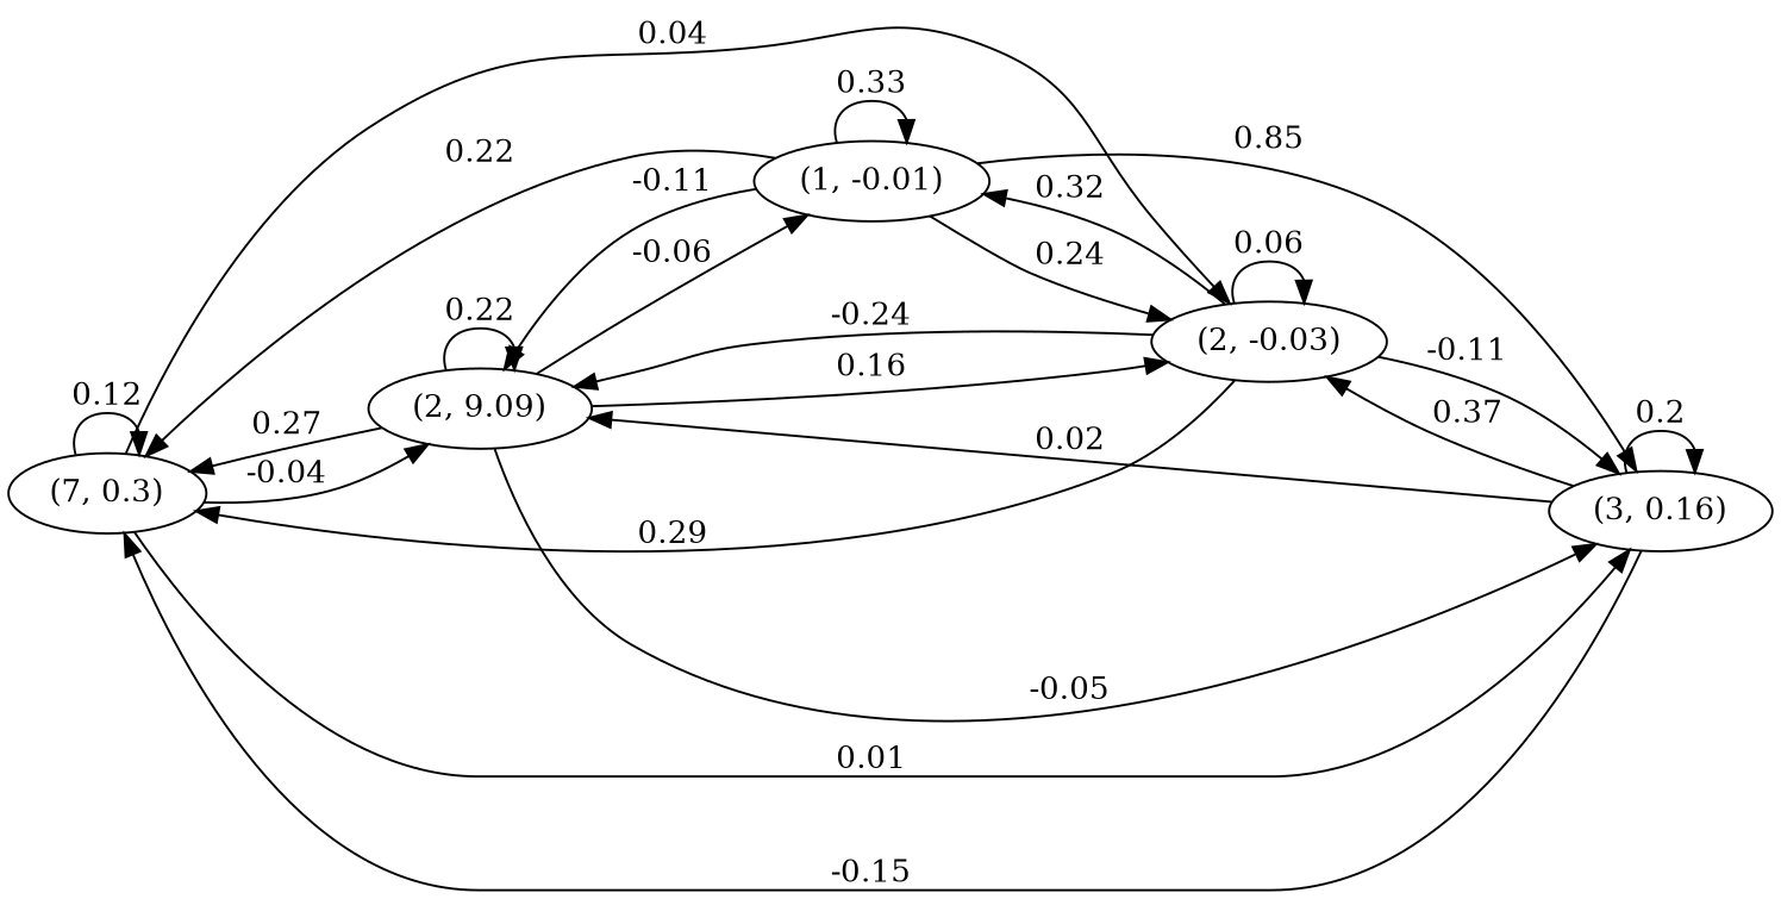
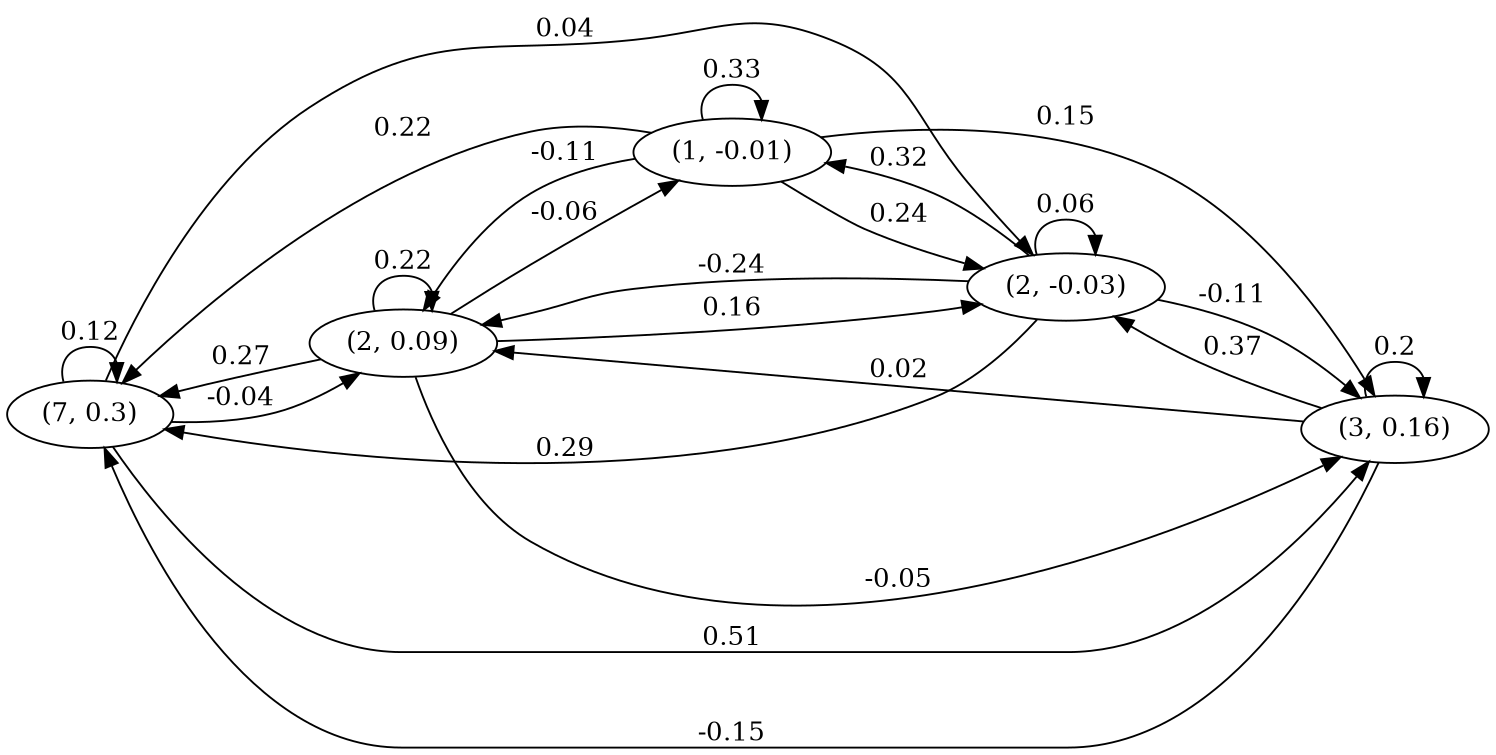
  digraph {
    rankdir=LR
    n1 [label="(7, 0.3)"]
-   n2 [label="(2, 9.09)"]
+   n2 [label="(2, 0.09)"]
    n3 [label="(3, 0.16)"]
    n4 [label="(2, -0.03)"]
    n5 [label="(1, -0.01)"]
    n1 -> n1 [label=0.12]
    n1 -> n2 [label=-0.04]
-   n1 -> n3 [label=0.01]
+   n1 -> n3 [label=0.51]
    n1 -> n4 [label=0.04]
    n2 -> n1 [label=0.27]
    n2 -> n2 [label=0.22]
    n2 -> n3 [label=-0.05]
    n2 -> n4 [label=0.16]
    n2 -> n5 [label=-0.06]
    n3 -> n1 [label=-0.15]
    n3 -> n2 [label=0.02]
    n3 -> n3 [label=0.2]
    n3 -> n4 [label=0.37]
    n4 -> n1 [label=0.29]
    n4 -> n2 [label=-0.24]
    n4 -> n3 [label=-0.11]
    n4 -> n4 [label=0.06]
    n4 -> n5 [label=0.32]
    n5 -> n1 [label=0.22]
    n5 -> n2 [label=-0.11]
-   n5 -> n3 [label=0.85]
+   n5 -> n3 [label=0.15]
    n5 -> n4 [label=0.24]
    n5 -> n5 [label=0.33]
  }
